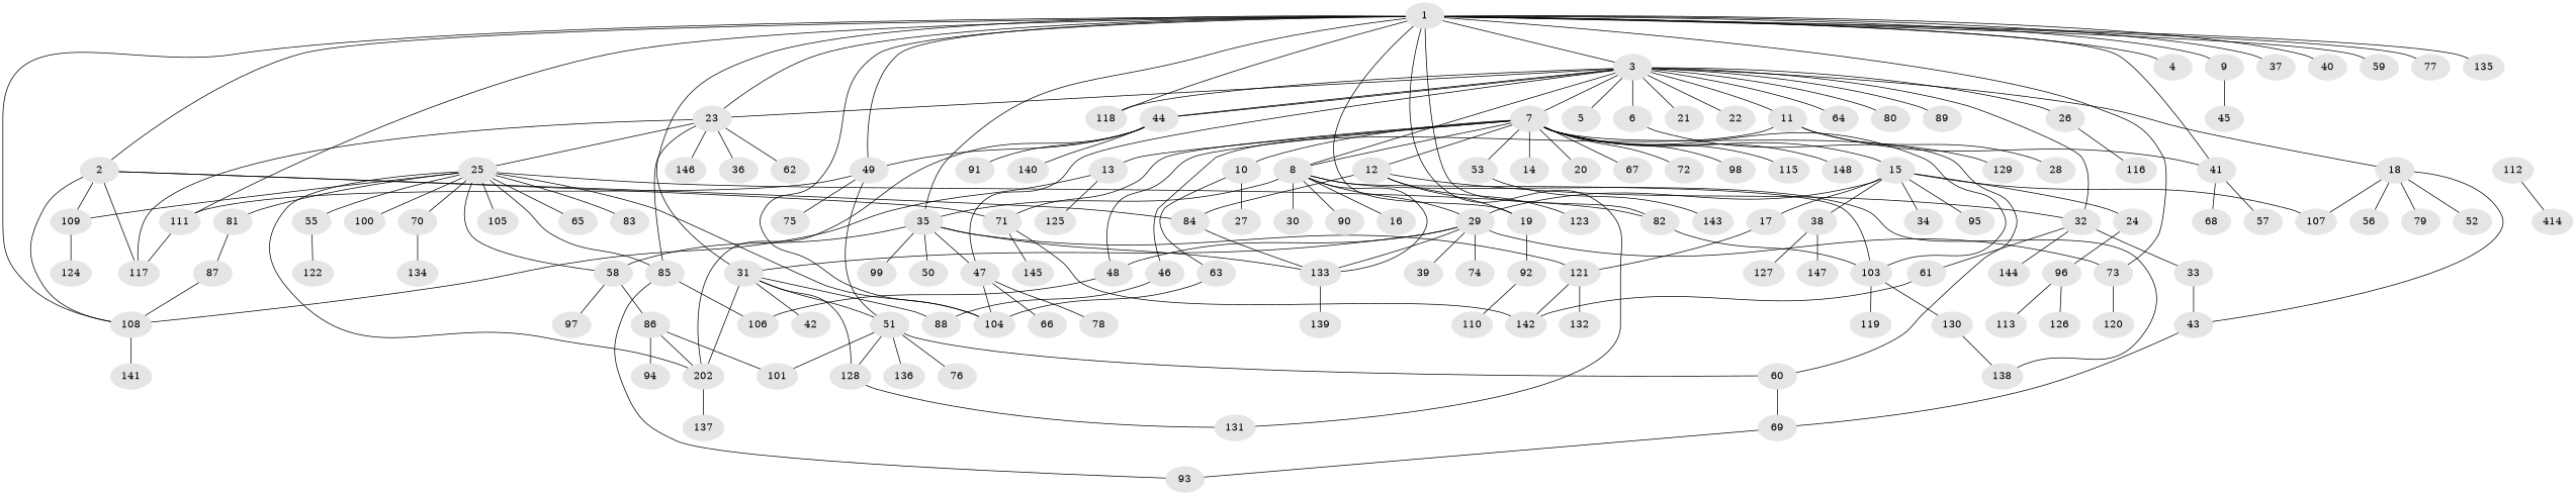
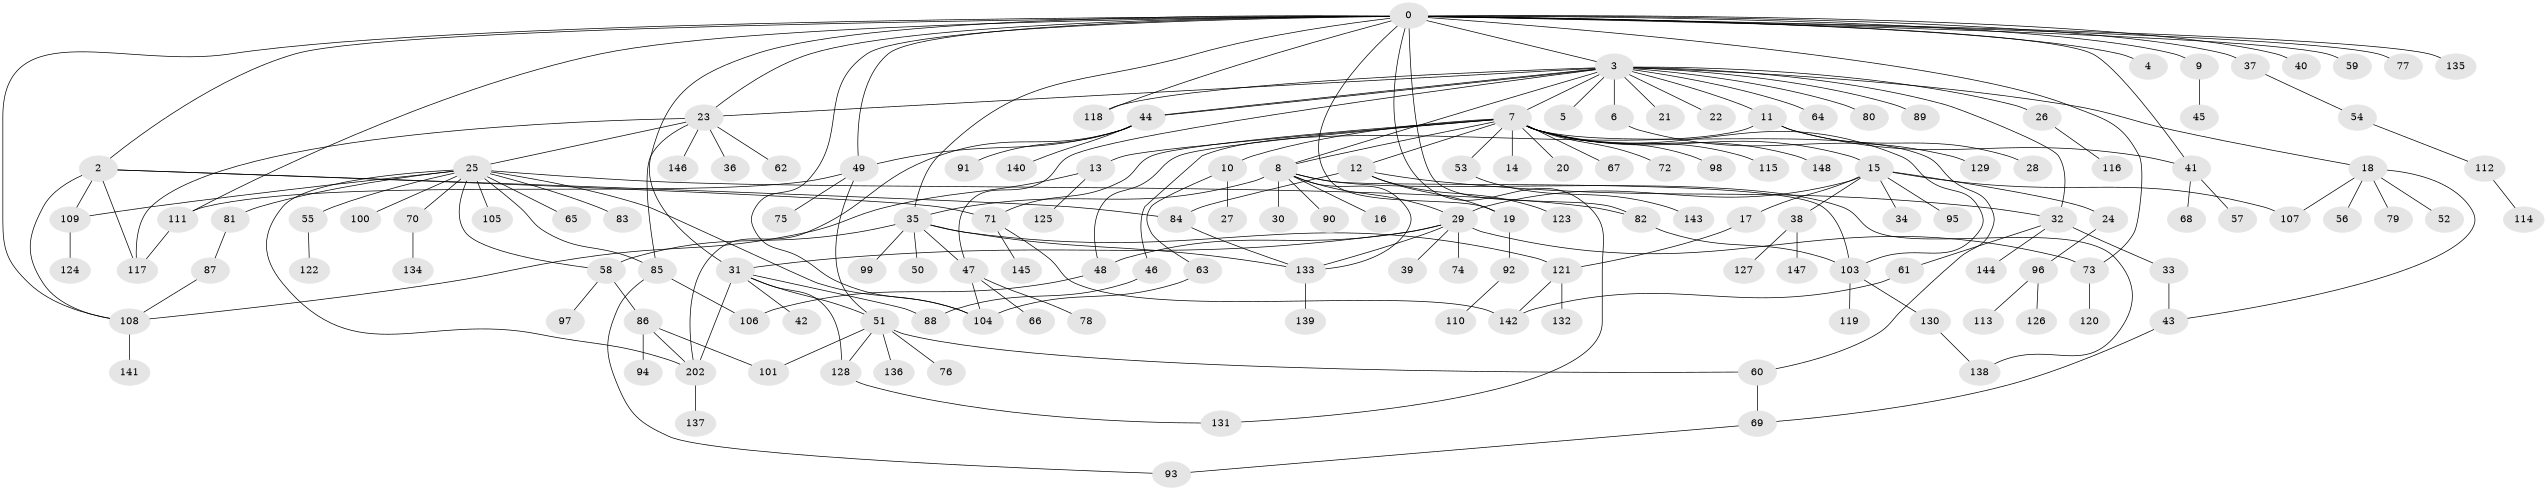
  graph {
    node [color=gray90 style=filled]
-   1
+   1 [label=0]
    2
    3
    4
    9
    19
    23
    31
    35
    37
    40
    41
    49
    59
    73
    77
    82
    104
    108
    111
    118
    131
    135
    71
    84
    109
    117
    5
    6
    7
    8
    11
    18
    21
    22
    26
    32
    44
    47
    64
    80
    89
    45
    92
    25
    36
    62
    85
    146
    n50 [label=202]
    42
    51
    88
    128
    133
    121
    58
    50
    99
+   54
    57
    68
    75
    120
    103
    141
    142
    145
    124
    129
    10
    12
    13
    14
    15
    20
    48
    53
    60
    67
    72
    98
    115
    148
    16
    29
    30
    90
    138
    28
    46
    107
    43
    52
    56
    79
    116
    33
    61
    144
    91
    140
    66
    78
    27
    63
    123
    125
    17
    24
    34
    38
    95
    106
    143
    69
    119
    130
    39
    74
    139
    96
    127
    147
    132
    110
    55
    65
    70
    81
    83
    100
    105
    93
    113
    126
    122
    86
    97
    134
    87
    137
    76
    101
    136
    112
-   114 [label=414]
+   114
    94
    1 -- 2
    1 -- 3
    1 -- 4
    1 -- 9
    1 -- 19
    1 -- 23
    1 -- 31
    1 -- 35
    1 -- 37
    1 -- 40
    1 -- 41
    1 -- 49
    1 -- 59
    1 -- 73
    1 -- 77
    1 -- 82
    1 -- 104
    1 -- 108
    1 -- 111
    1 -- 118
    1 -- 131
    1 -- 135
    2 -- 108
    2 -- 71
    2 -- 84
    2 -- 109
    2 -- 117
    3 -- 23
    3 -- 118
    3 -- 5
    3 -- 6
    3 -- 7
    3 -- 8
    3 -- 11
    3 -- 18
    3 -- 21
    3 -- 22
    3 -- 26
    3 -- 32
    3 -- 44
    3 -- 44
    3 -- 47
    3 -- 64
    3 -- 80
    3 -- 89
    9 -- 45
    19 -- 92
    23 -- 117
    23 -- 25
    23 -- 36
    23 -- 62
    23 -- 85
    23 -- 146
    31 -- n50
    31 -- 42
    31 -- 51
    31 -- 88
    31 -- 128
    35 -- 47
    35 -- 133
    35 -- 121
    35 -- 58
    35 -- 50
    35 -- 99
+   37 -- 54
    41 -- 57
    41 -- 68
    49 -- 111
    49 -- 51
    49 -- 75
    73 -- 120
    82 -- 103
    108 -- 141
    111 -- 117
    71 -- 142
    71 -- 145
    84 -- 133
    109 -- 124
    6 -- 129
    7 -- 71
    7 -- 8
    7 -- 103
    7 -- 10
    7 -- 12
    7 -- 13
    7 -- 14
    7 -- 15
    7 -- 20
    7 -- 48
    7 -- 53
    7 -- 60
    7 -- 67
    7 -- 72
    7 -- 98
    7 -- 115
    7 -- 148
    8 -- 35
    8 -- 133
    8 -- 103
    8 -- 16
    8 -- 29
    8 -- 30
    8 -- 90
    8 -- 138
    11 -- 41
    11 -- 28
    11 -- 46
    18 -- 107
    18 -- 43
    18 -- 52
    18 -- 56
    18 -- 79
    26 -- 116
    32 -- 33
    32 -- 61
    32 -- 144
    44 -- 49
    44 -- n50
    44 -- 91
    44 -- 140
    47 -- 104
    47 -- 66
    47 -- 78
    92 -- 110
    25 -- 82
    25 -- 104
    25 -- 109
    25 -- 85
    25 -- n50
    25 -- 58
    25 -- 55
    25 -- 65
    25 -- 70
    25 -- 81
    25 -- 83
    25 -- 100
    25 -- 105
    85 -- 106
    85 -- 93
    n50 -- 137
    51 -- 128
    51 -- 60
    51 -- 76
    51 -- 101
    51 -- 136
    128 -- 131
    133 -- 139
    121 -- 142
    121 -- 132
    58 -- 86
    58 -- 97
+   54 -- 112
    103 -- 119
    103 -- 130
    10 -- 27
    10 -- 63
    12 -- 19
    12 -- 84
    12 -- 32
    12 -- 123
    13 -- 108
    13 -- 125
    15 -- 29
    15 -- 107
    15 -- 17
    15 -- 24
    15 -- 34
    15 -- 38
    15 -- 95
    48 -- 106
    53 -- 143
    60 -- 69
    29 -- 31
    29 -- 73
    29 -- 133
    29 -- 48
    29 -- 39
    29 -- 74
    46 -- 88
    43 -- 69
    33 -- 43
    61 -- 142
    63 -- 104
    17 -- 121
    24 -- 96
    38 -- 127
    38 -- 147
    69 -- 93
    130 -- 138
    96 -- 113
    96 -- 126
    55 -- 122
    70 -- 134
    81 -- 87
    86 -- n50
    86 -- 101
    86 -- 94
    87 -- 108
    112 -- 114
  }
